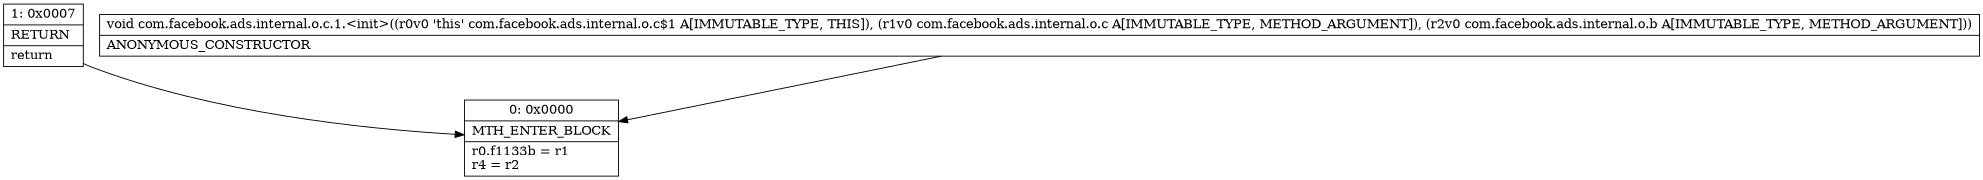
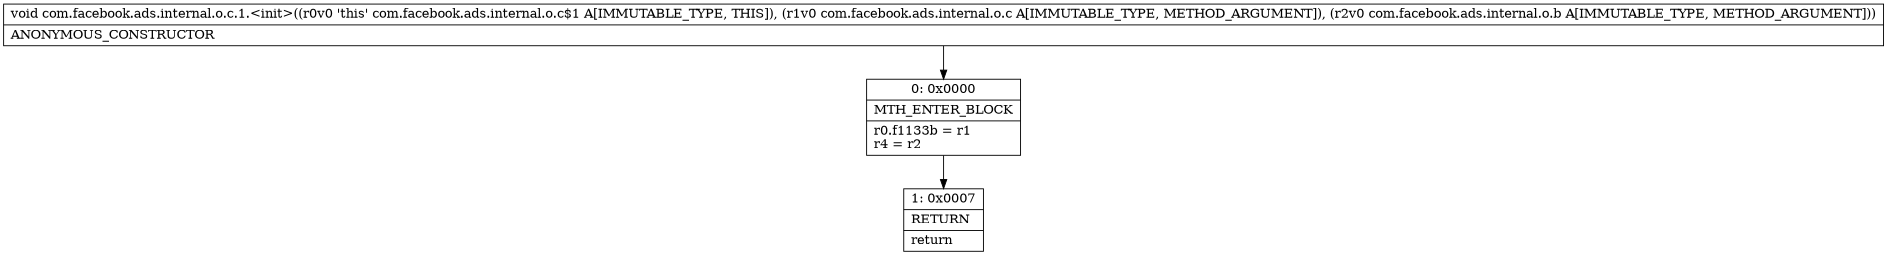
  digraph {
    node [shape=record]
    n1 [label="{0\:\ 0x0000|MTH_ENTER_BLOCK\l|r0.f1133b = r1\lr4 = r2\l}"]
    n2 [label="{1\:\ 0x0007|RETURN\l|return\l}"]
    n3 [label="{void com.facebook.ads.internal.o.c.1.\<init\>((r0v0 'this' com.facebook.ads.internal.o.c$1 A[IMMUTABLE_TYPE, THIS]), (r1v0 com.facebook.ads.internal.o.c A[IMMUTABLE_TYPE, METHOD_ARGUMENT]), (r2v0 com.facebook.ads.internal.o.b A[IMMUTABLE_TYPE, METHOD_ARGUMENT]))  | ANONYMOUS_CONSTRUCTOR\l}"]
-   n2 -> n1
+   n1 -> n2
    n3 -> n1
  }
